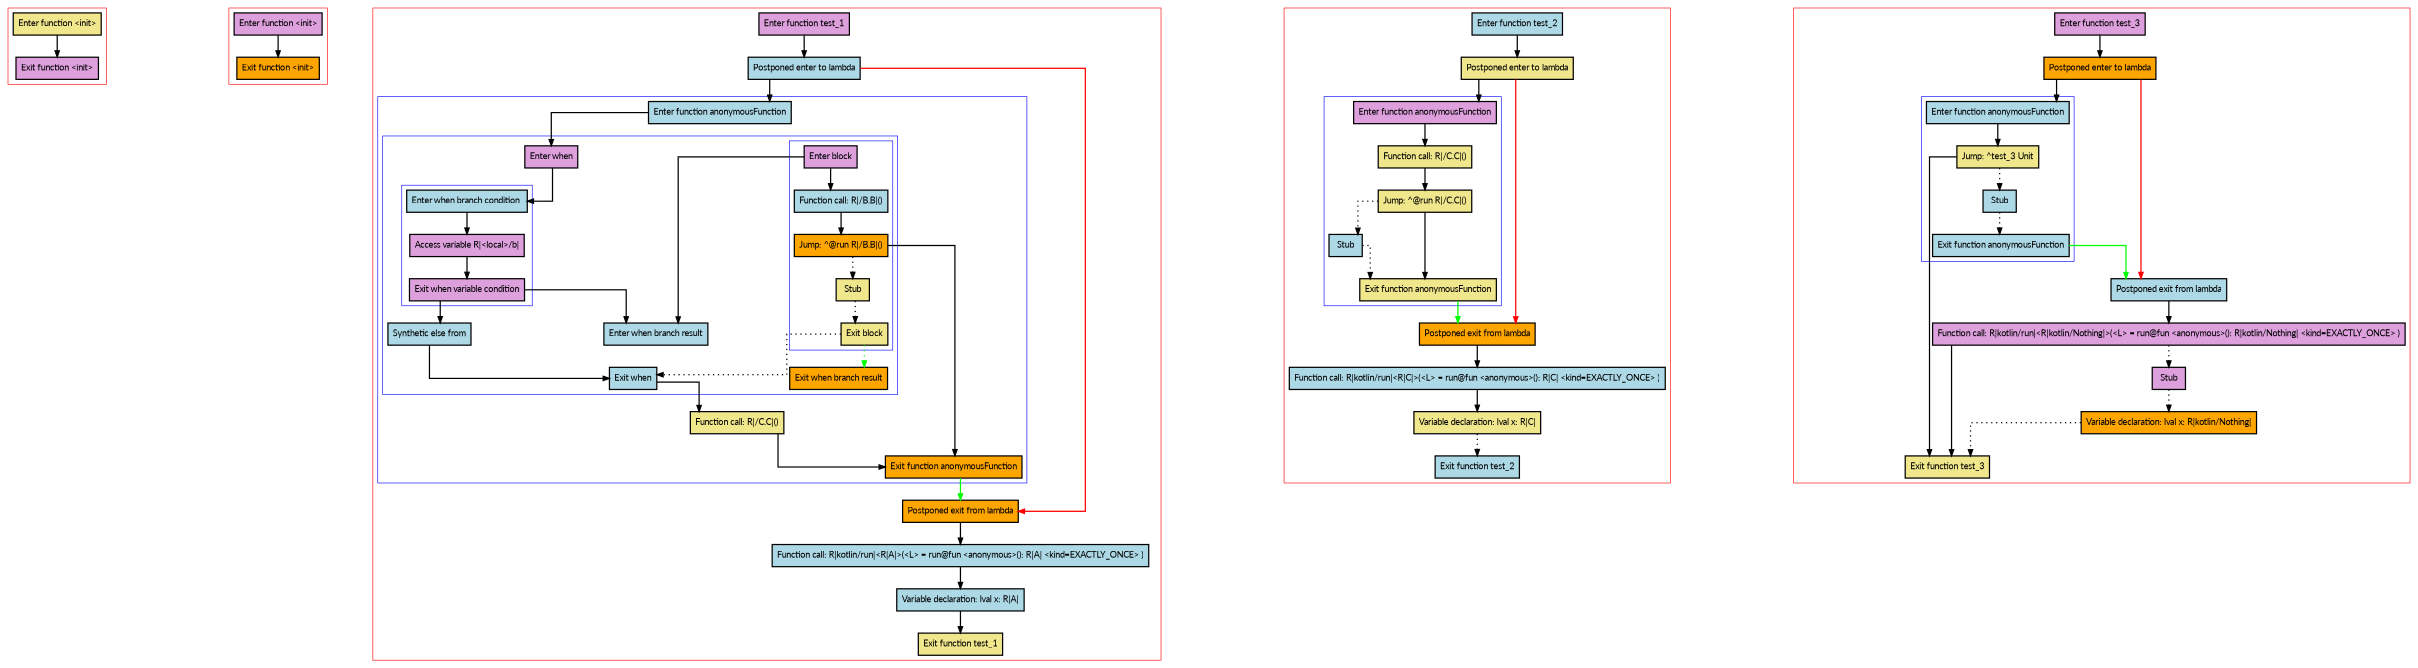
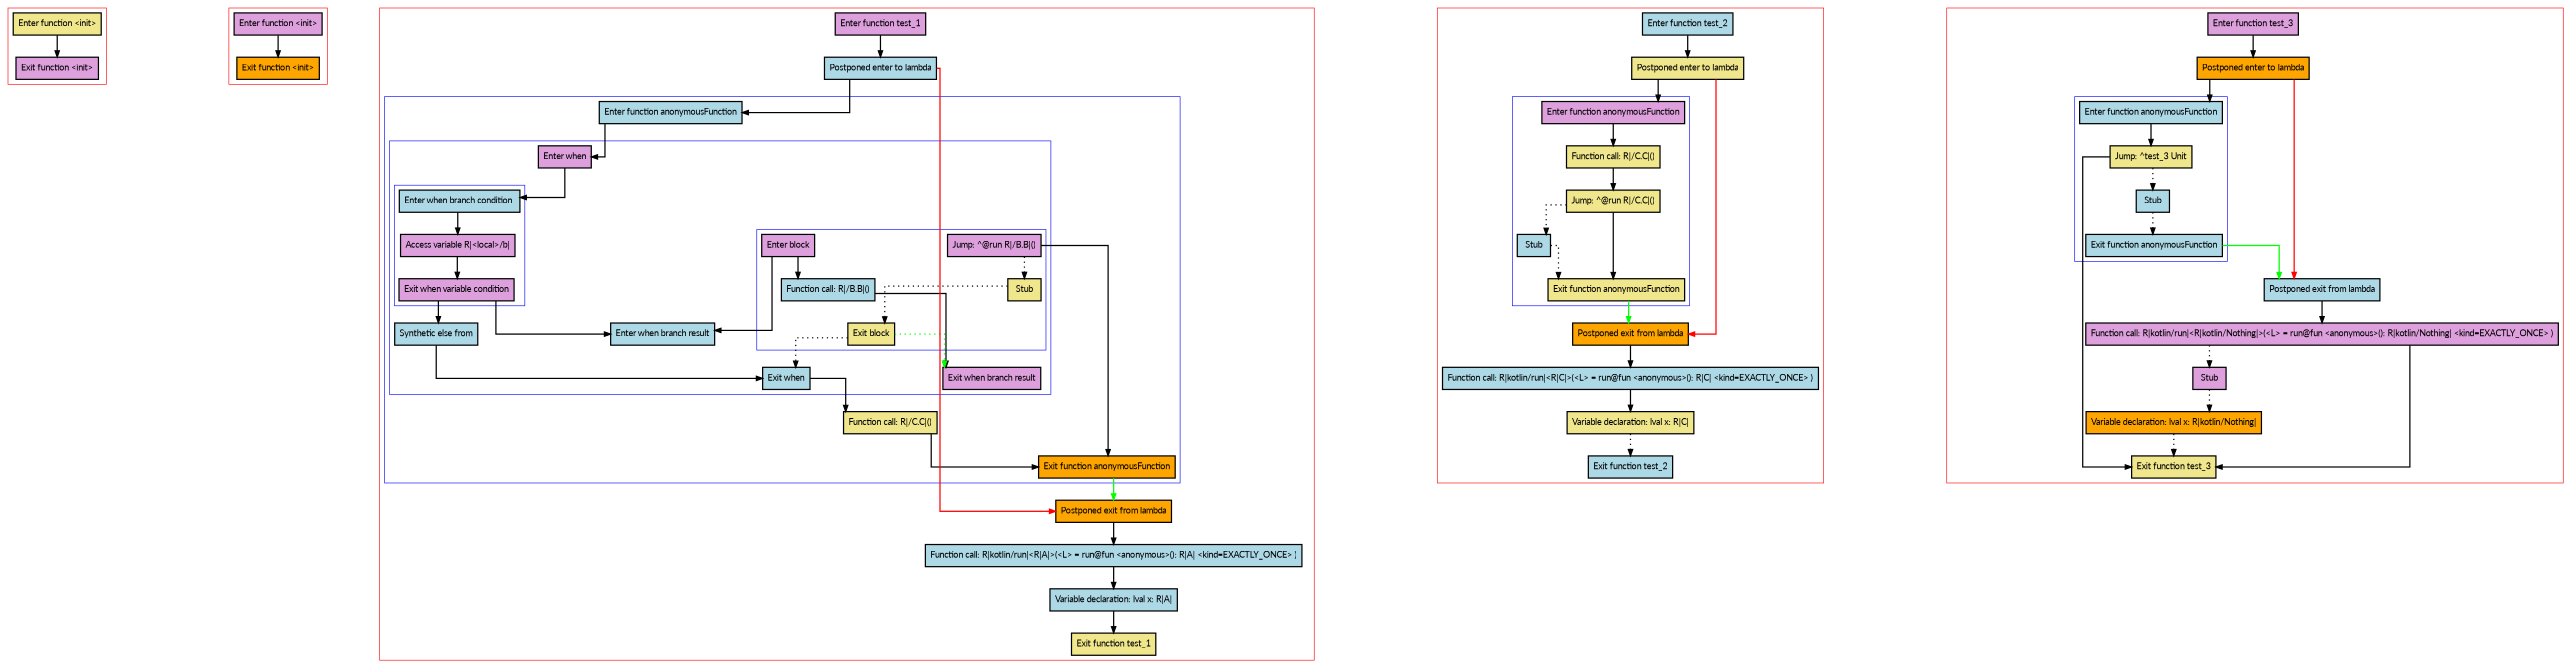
  digraph {
    fontname=Lato
    nodesep=3
    splines=ortho
    node [fillcolor=lightblue fontname=Lato penwidth=2 shape=box style=filled]
    edge [fontname=Lato penwidth=2]
    n1 [fillcolor=khaki label="Enter function <init>"]
    n2 [fillcolor=plum label="Exit function <init>"]
    n3 [fillcolor=plum label="Enter function <init>"]
    n4 [fillcolor=orange label="Exit function <init>"]
    n5 [label="Enter when branch condition "]
    n6 [fillcolor=plum label="Access variable R|<local>/b|"]
    n7 [fillcolor=plum label="Exit when variable condition"]
    n8 [fillcolor=plum label="Enter block"]
    n9 [label="Function call: R|/B.B|()"]
-   n10 [fillcolor=orange label="Jump: ^@run R|/B.B|()"]
+   n10 [fillcolor=plum label="Jump: ^@run R|/B.B|()"]
    n11 [fillcolor=khaki label=Stub]
    n12 [fillcolor=khaki label="Exit block"]
    n13 [fillcolor=plum label="Enter when"]
    n14 [label="Synthetic else from"]
    n15 [label="Enter when branch result"]
-   n16 [fillcolor=orange label="Exit when branch result"]
+   n16 [fillcolor=plum label="Exit when branch result"]
    n17 [label="Exit when"]
    n18 [label="Enter function anonymousFunction"]
    n19 [fillcolor=khaki label="Function call: R|/C.C|()"]
    n20 [fillcolor=orange label="Exit function anonymousFunction"]
    n21 [fillcolor=plum label="Enter function test_1"]
    n22 [label="Postponed enter to lambda"]
    n23 [fillcolor=orange label="Postponed exit from lambda"]
    n24 [label="Function call: R|kotlin/run|<R|A|>(<L> = run@fun <anonymous>(): R|A| <kind=EXACTLY_ONCE> )"]
    n25 [label="Variable declaration: lval x: R|A|"]
    n26 [fillcolor=khaki label="Exit function test_1"]
    n27 [fillcolor=plum label="Enter function anonymousFunction"]
    n28 [fillcolor=khaki label="Function call: R|/C.C|()"]
    n29 [fillcolor=khaki label="Jump: ^@run R|/C.C|()"]
    n30 [label=Stub]
    n31 [fillcolor=khaki label="Exit function anonymousFunction"]
    n32 [label="Enter function test_2"]
    n33 [fillcolor=khaki label="Postponed enter to lambda"]
    n34 [fillcolor=orange label="Postponed exit from lambda"]
    n35 [label="Function call: R|kotlin/run|<R|C|>(<L> = run@fun <anonymous>(): R|C| <kind=EXACTLY_ONCE> )"]
    n36 [fillcolor=khaki label="Variable declaration: lval x: R|C|"]
    n37 [label="Exit function test_2"]
    n38 [label="Enter function anonymousFunction"]
    n39 [fillcolor=khaki label="Jump: ^test_3 Unit"]
    n40 [label=Stub]
    n41 [label="Exit function anonymousFunction"]
    n42 [fillcolor=plum label="Enter function test_3"]
    n43 [fillcolor=orange label="Postponed enter to lambda"]
    n44 [label="Postponed exit from lambda"]
    n45 [fillcolor=plum label="Function call: R|kotlin/run|<R|kotlin/Nothing|>(<L> = run@fun <anonymous>(): R|kotlin/Nothing| <kind=EXACTLY_ONCE> )"]
    n46 [fillcolor=plum label=Stub]
    n47 [fillcolor=orange label="Variable declaration: lval x: R|kotlin/Nothing|"]
    n48 [fillcolor=khaki label="Exit function test_3"]
    subgraph cluster_1 {
      color=red
      n1
      n2
    }
    subgraph cluster_2 {
      color=red
      n3
      n4
    }
    subgraph cluster_3 {
      color=red
      n21
      n22
      n23
      n24
      n25
      n26
      subgraph cluster_4 {
        color=blue
        n18
        n19
        n20
        subgraph cluster_5 {
          color=blue
          n13
          n14
          n15
          n16
          n17
          subgraph cluster_6 {
            color=blue
            n5
            n6
            n7
          }
          subgraph cluster_7 {
            color=blue
            n8
            n9
            n10
            n11
            n12
          }
        }
      }
    }
    subgraph cluster_8 {
      color=red
      n32
      n33
      n34
      n35
      n36
      n37
      subgraph cluster_9 {
        color=blue
        n27
        n28
        n29
        n30
        n31
      }
    }
    subgraph cluster_10 {
      color=red
      n42
      n43
      n44
      n45
      n46
      n47
      n48
      subgraph cluster_11 {
        color=blue
        n38
        n39
        n40
        n41
      }
    }
    n1 -> n2
    n3 -> n4
    n5 -> n6
    n6 -> n7
    n7 -> n14
    n7 -> n15
    n8 -> n9
    n8 -> n15
-   n9 -> n10
+   n9 -> n16
    n10 -> n11 [style=dotted]
    n10 -> n20
    n11 -> n12 [style=dotted]
    n12 -> n16 [color=green style=dotted]
    n12 -> n17 [style=dotted]
    n13 -> n5
    n14 -> n17
    n17 -> n19
    n18 -> n13
    n19 -> n20
    n20 -> n23 [color=green]
    n21 -> n22
    n22 -> n18
    n22 -> n23 [color=red]
    n23 -> n24
    n24 -> n25
    n25 -> n26
    n27 -> n28
    n28 -> n29
    n29 -> n30 [style=dotted]
    n29 -> n31
    n30 -> n31 [style=dotted]
    n31 -> n34 [color=green]
    n32 -> n33
    n33 -> n27
    n33 -> n34 [color=red]
    n34 -> n35
    n35 -> n36
    n36 -> n37 [style=dotted]
    n38 -> n39
    n39 -> n40 [style=dotted]
    n39 -> n48
    n40 -> n41 [style=dotted]
    n41 -> n44 [color=green]
    n42 -> n43
    n43 -> n38
    n43 -> n44 [color=red]
    n44 -> n45
    n45 -> n46 [style=dotted]
    n45 -> n48
    n46 -> n47 [style=dotted]
    n47 -> n48 [style=dotted]
  }
